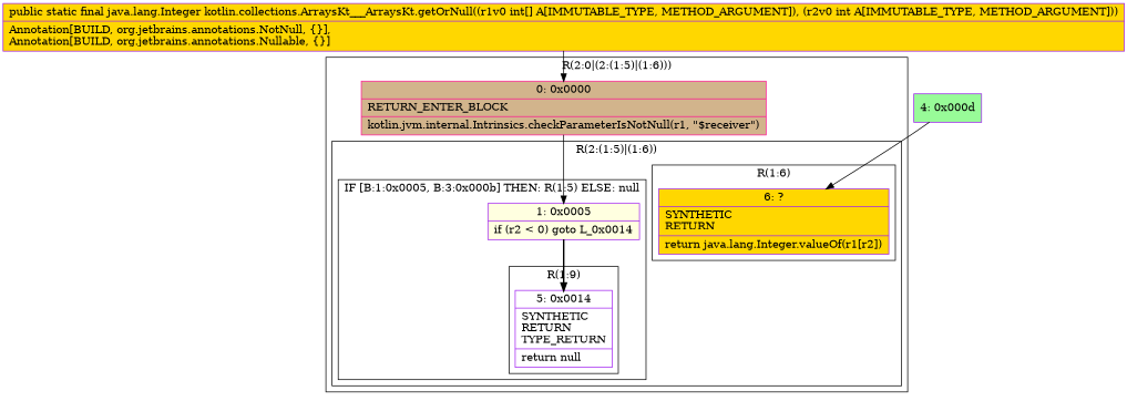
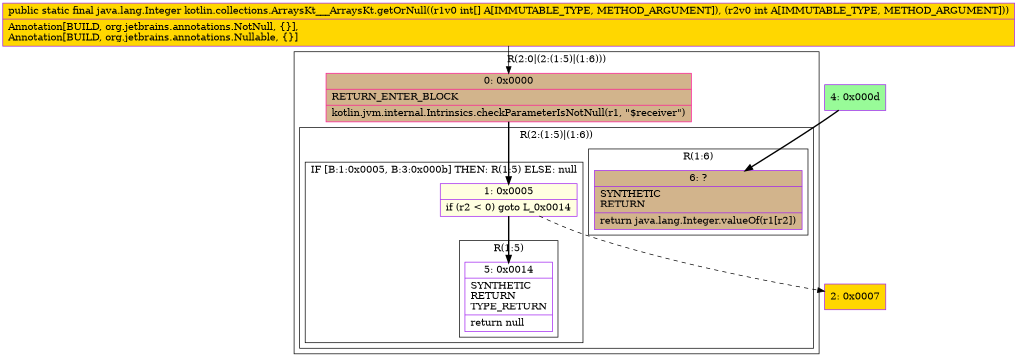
  digraph {
    node [color=purple fillcolor=tan shape=record style=filled]
    edge [style=bold]
    n1 [fillcolor=white label="{5\:\ 0x0014|SYNTHETIC\lRETURN\lTYPE_RETURN\l|return null\l}"]
    n2 [fillcolor=lightyellow label="{1\:\ 0x0005|if (r2 \< 0) goto L_0x0014\l}"]
-   n3 [fillcolor=gold label="{6\:\ ?|SYNTHETIC\lRETURN\l|return java.lang.Integer.valueOf(r1[r2])\l}"]
+   n3 [label="{6\:\ ?|SYNTHETIC\lRETURN\l|return java.lang.Integer.valueOf(r1[r2])\l}"]
    n4 [color=deeppink label="{0\:\ 0x0000|RETURN_ENTER_BLOCK\l|kotlin.jvm.internal.Intrinsics.checkParameterIsNotNull(r1, \"$receiver\")\l}"]
+   n5 [fillcolor=gold label="{2\:\ 0x0007}"]
    n6 [fillcolor=palegreen label="{4\:\ 0x000d}"]
    n7 [fillcolor=gold label="{public static final java.lang.Integer kotlin.collections.ArraysKt___ArraysKt.getOrNull((r1v0 int[] A[IMMUTABLE_TYPE, METHOD_ARGUMENT]), (r2v0 int A[IMMUTABLE_TYPE, METHOD_ARGUMENT]))  | Annotation[BUILD, org.jetbrains.annotations.NotNull, \{\}], \lAnnotation[BUILD, org.jetbrains.annotations.Nullable, \{\}]\l}"]
    subgraph cluster_1 {
      label="R(2:0|(2:(1:5)|(1:6)))"
      n4
      subgraph cluster_2 {
        label="R(2:(1:5)|(1:6))"
        subgraph cluster_3 {
          label="IF [B:1:0x0005, B:3:0x000b] THEN: R(1:5) ELSE: null"
          n2
          subgraph cluster_4 {
-           label="R(1:9)"
+           label="R(1:5)"
            n1
          }
        }
        subgraph cluster_5 {
          label="R(1:6)"
          n3
        }
      }
    }
    n2 -> n1
-   n4 -> n2 [style=solid]
-   n6 -> n3 [style=solid]
+   n2 -> n5 [style=dashed]
+   n4 -> n2
+   n6 -> n3
    n7 -> n4 [style=solid]
  }
